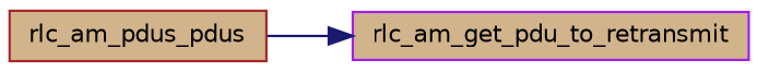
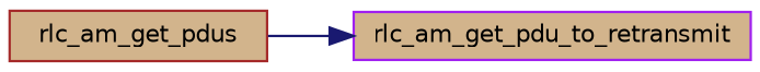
  digraph {
    rankdir=RL
    fontname="DejaVu Sans"
    node [fillcolor=tan fontname="DejaVu Sans" fontsize=10 shape=record style=filled]
    n1 [color=purple fontcolor=black height=0.2 label=rlc_am_get_pdu_to_retransmit width=0.4]
-   n2 [color=brown height=0.2 label=rlc_am_pdus_pdus width=0.4]
+   n2 [color=brown height=0.2 label=rlc_am_get_pdus width=0.4]
    n1 -> n2 [color=midnightblue dir=back fontname="DejaVu Sans" fontsize=10 labelfontname=Helvetica labelfontsize=10 style=solid]
  }
